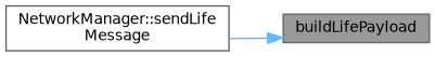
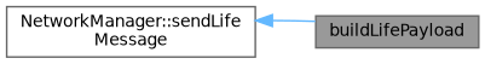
  digraph {
    rankdir=RL
    fontname="DejaVu Sans"
    node [fontname="DejaVu Sans" fontsize=10 shape=box style=filled]
    n1 [color=gray40 fillcolor=grey60 fontcolor=black height=0.2 label=buildLifePayload width=0.4]
    n2 [color=grey40 fillcolor=white height=0.2 label="NetworkManager::sendLife\lMessage" width=0.4]
-   n1 -> n2 [color=steelblue1 dir=back fontname="DejaVu Sans" fontsize=10 labelfontname=Helvetica labelfontsize=10 style=solid]
+   n2 -> n1 [color=steelblue1 dir=back fontname="DejaVu Sans" fontsize=10 labelfontname=Helvetica labelfontsize=10 style=solid]
  }
